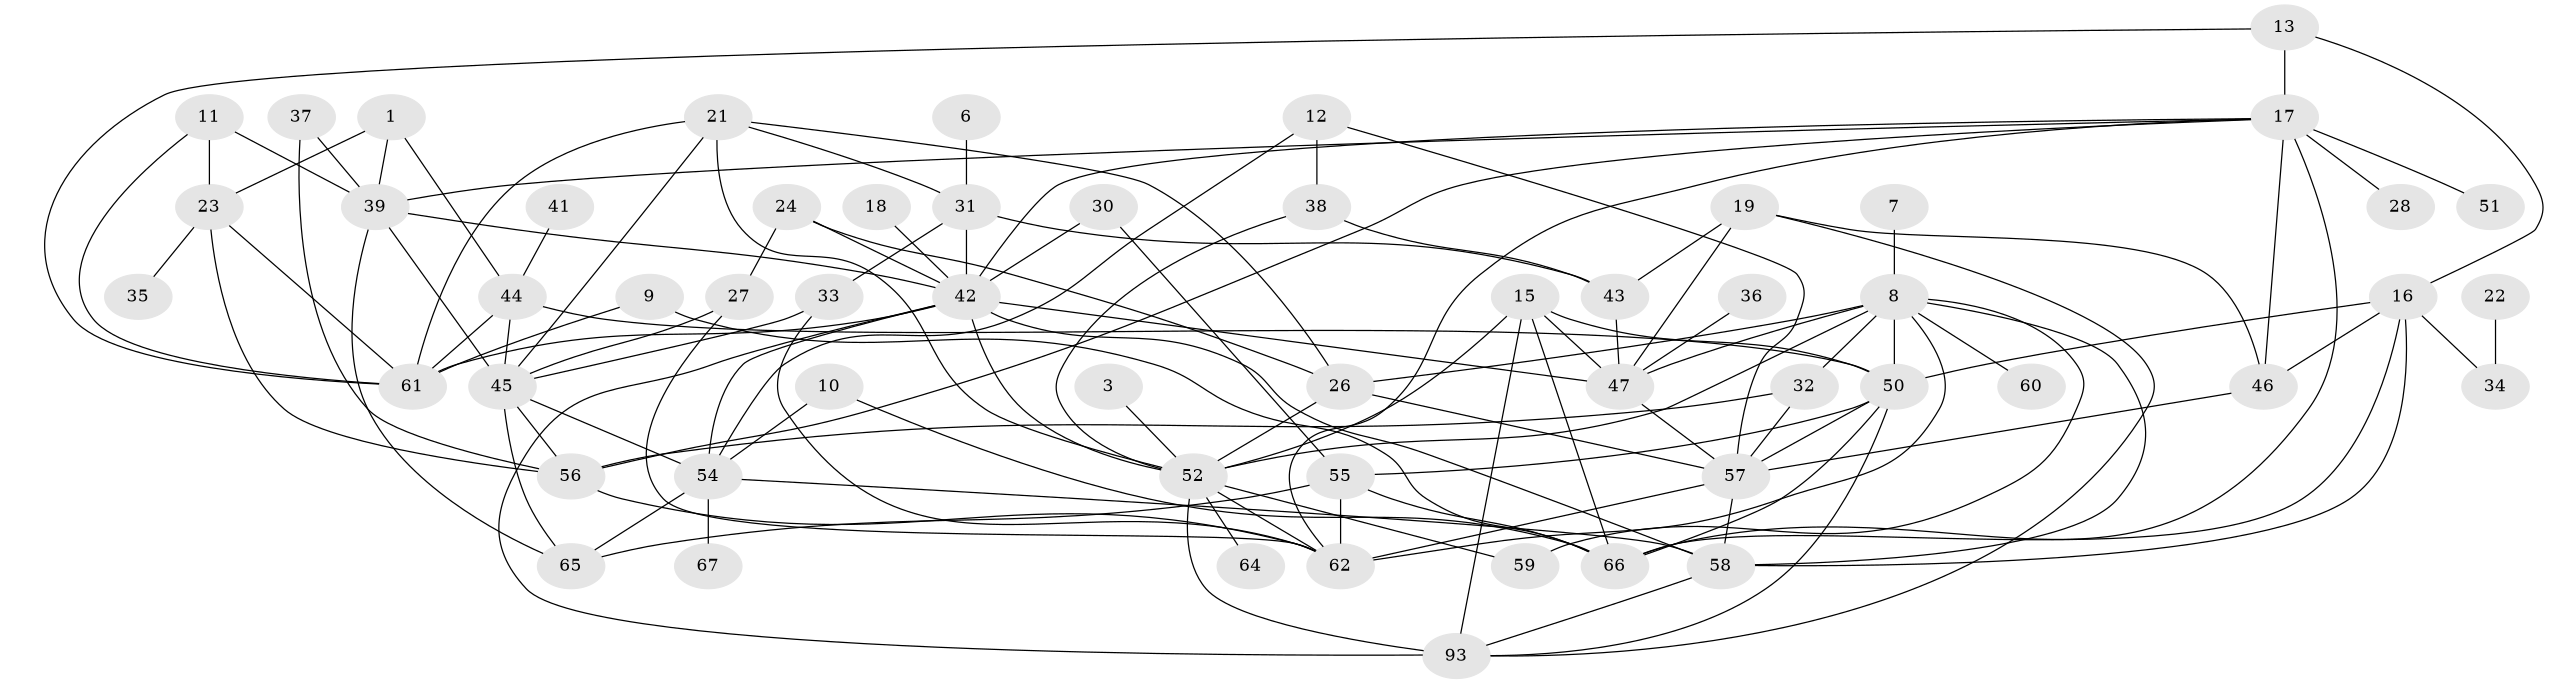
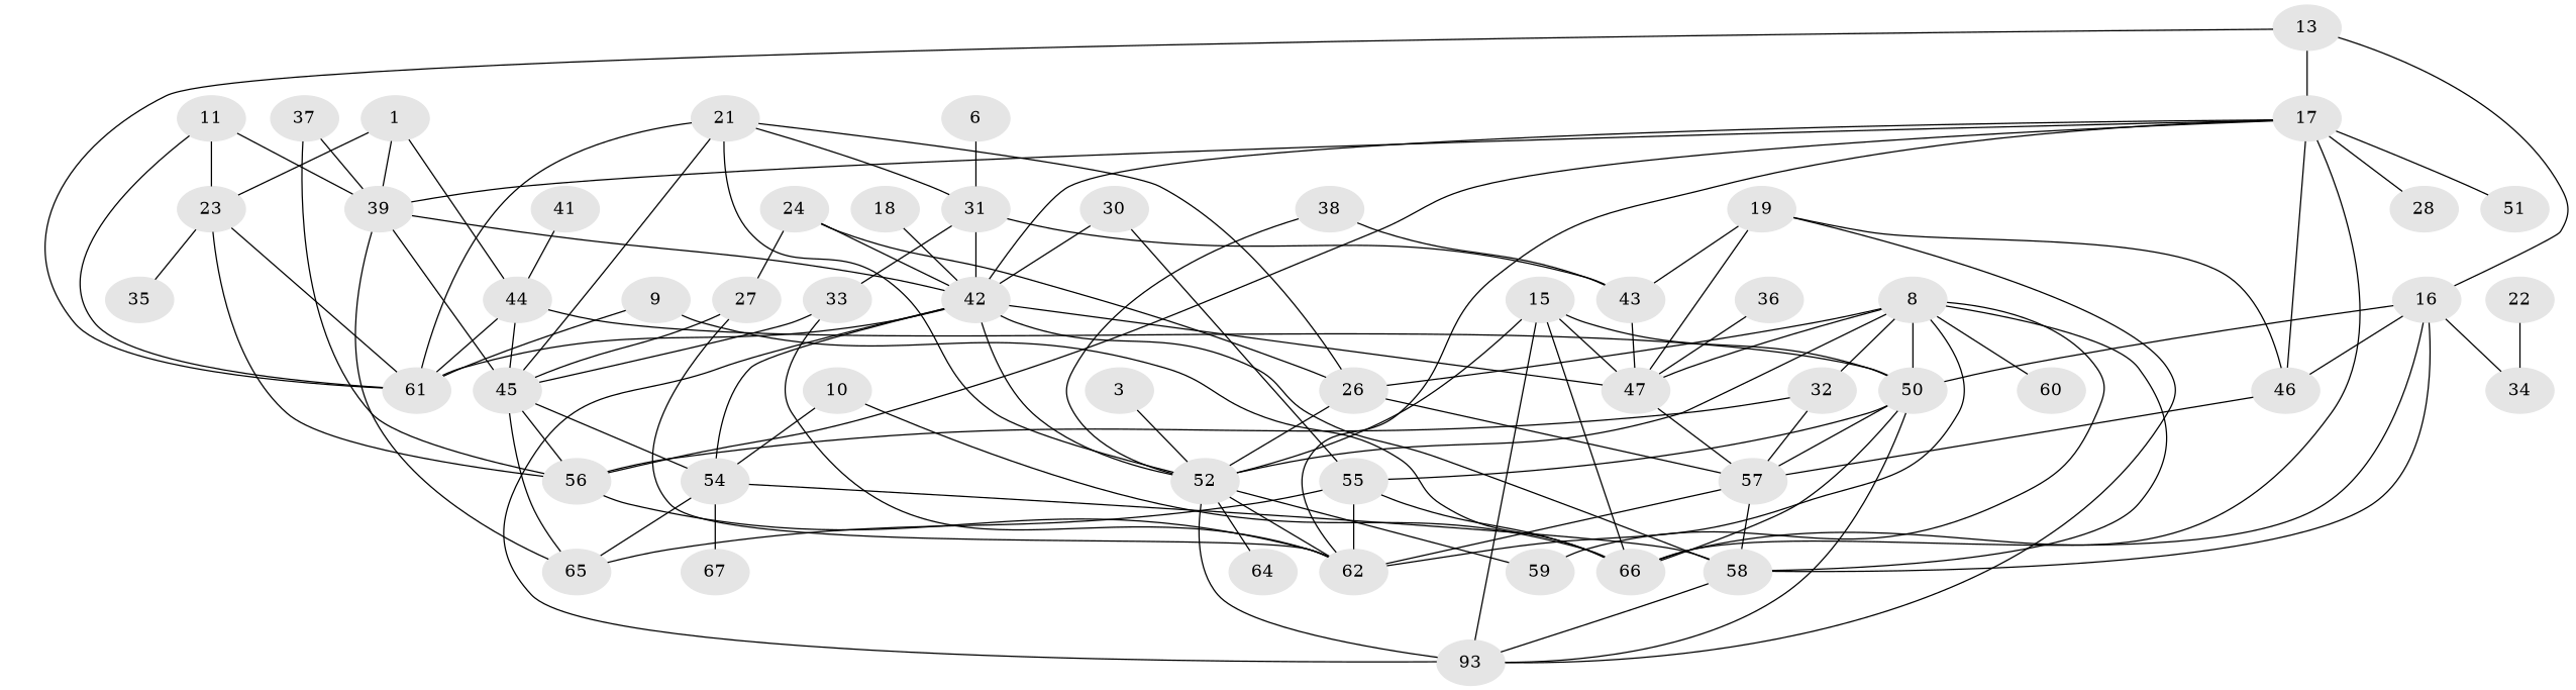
  graph {
    node [color=gray90 style=filled]
    edge [weight=1.0]
    1
    23
    39
    44
    61
    56
    35
    42
    45
    65
    50
    3
    52
    59
    62
    n16 [label=93]
    64
    6
    31
    43
    33
    47
    58
    54
-   7
    8
    26
    32
    60
    57
    66
    55
    9
    10
    67
    11
-   12
    38
    13
    16
    17
    34
    46
    28
    51
    15
    18
    19
    21
    22
    24
    27
    30
    36
    37
    41
    1 -- 23
    1 -- 39
    1 -- 44
    23 -- 61
    23 -- 56
    23 -- 35
    39 -- 42
    39 -- 45
    39 -- 65
    44 -- 61
    44 -- 45
    44 -- 50
    56 -- 62
    42 -- 61
    42 -- 52
    42 -- n16
    42 -- 47
    42 -- 58
    42 -- 54
    45 -- 56
    45 -- 65
    45 -- 54
    50 -- n16
    50 -- 57 [weight=2.0]
    50 -- 66
    50 -- 55
    3 -- 52
    52 -- 59
    52 -- 62
    52 -- n16 [weight=2.0]
    52 -- 64
    6 -- 31
    31 -- 42 [weight=2.0]
    31 -- 43
    31 -- 33
    43 -- 47
    33 -- 45
    33 -- 62
    47 -- 57
    58 -- n16
    54 -- 65
    54 -- 58
    54 -- 67
-   7 -- 8
    8 -- 50
    8 -- 52
    8 -- 59
    8 -- 62
    8 -- 47
    8 -- 58
    8 -- 26
    8 -- 32
    8 -- 60
    26 -- 52
    26 -- 57
    32 -- 56
    32 -- 57
    57 -- 62
    57 -- 58
    55 -- 65
    55 -- 62 [weight=2.0]
    55 -- 66
    9 -- 61
    9 -- 66
    10 -- 54
    10 -- 66
    11 -- 23
    11 -- 39
    11 -- 61
-   12 -- 54
-   12 -- 57
-   12 -- 38
    38 -- 52
    38 -- 43
    13 -- 61
    13 -- 16
    13 -- 17
    16 -- 50
    16 -- 58
    16 -- 66
    16 -- 34
    16 -- 46
    17 -- 39
    17 -- 56
    17 -- 42
    17 -- 62
    17 -- 66 [weight=2.0]
    17 -- 46
    17 -- 28
    17 -- 51
    46 -- 57
    15 -- 50
    15 -- 52
    15 -- n16
    15 -- 47
    15 -- 66 [weight=2.0]
    18 -- 42
    19 -- n16
    19 -- 43
    19 -- 47
    19 -- 46
    21 -- 61
    21 -- 45
    21 -- 52
    21 -- 31
    21 -- 26
    22 -- 34
    24 -- 42
    24 -- 26
    24 -- 27
    27 -- 45
    27 -- 62
    30 -- 42
    30 -- 55
    36 -- 47
    37 -- 39
    37 -- 56
    41 -- 44
  }
